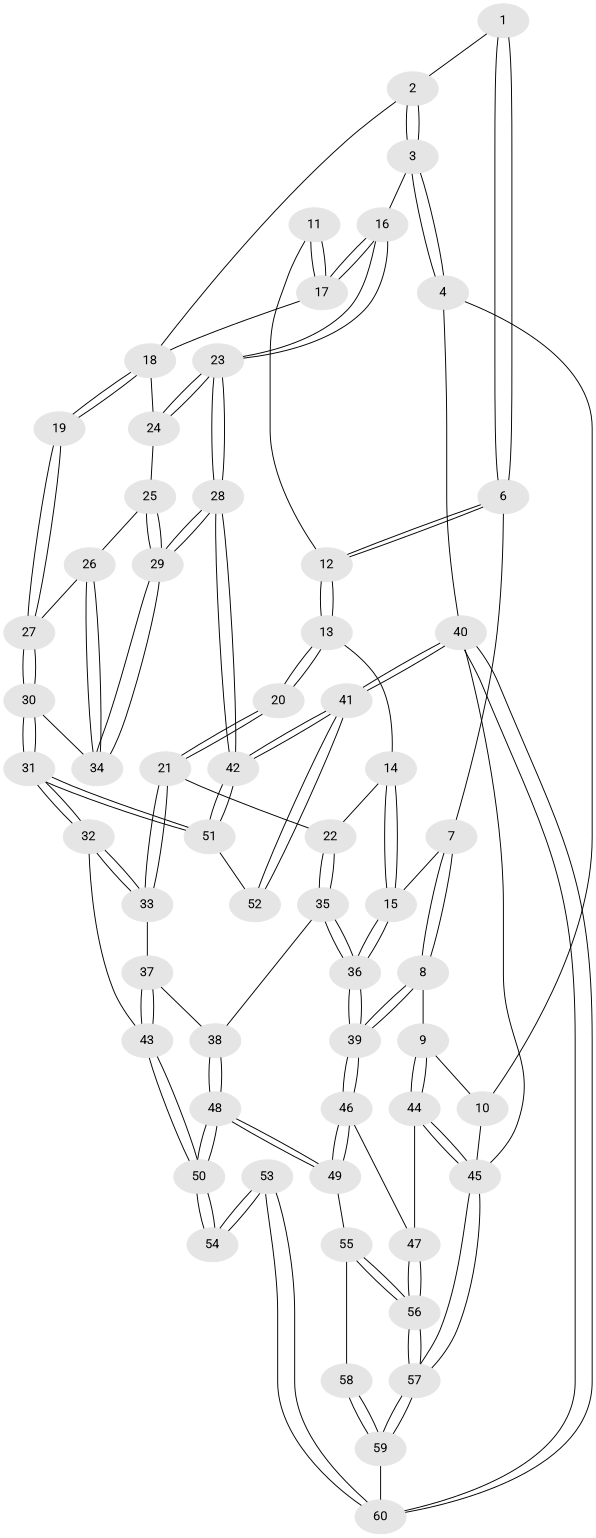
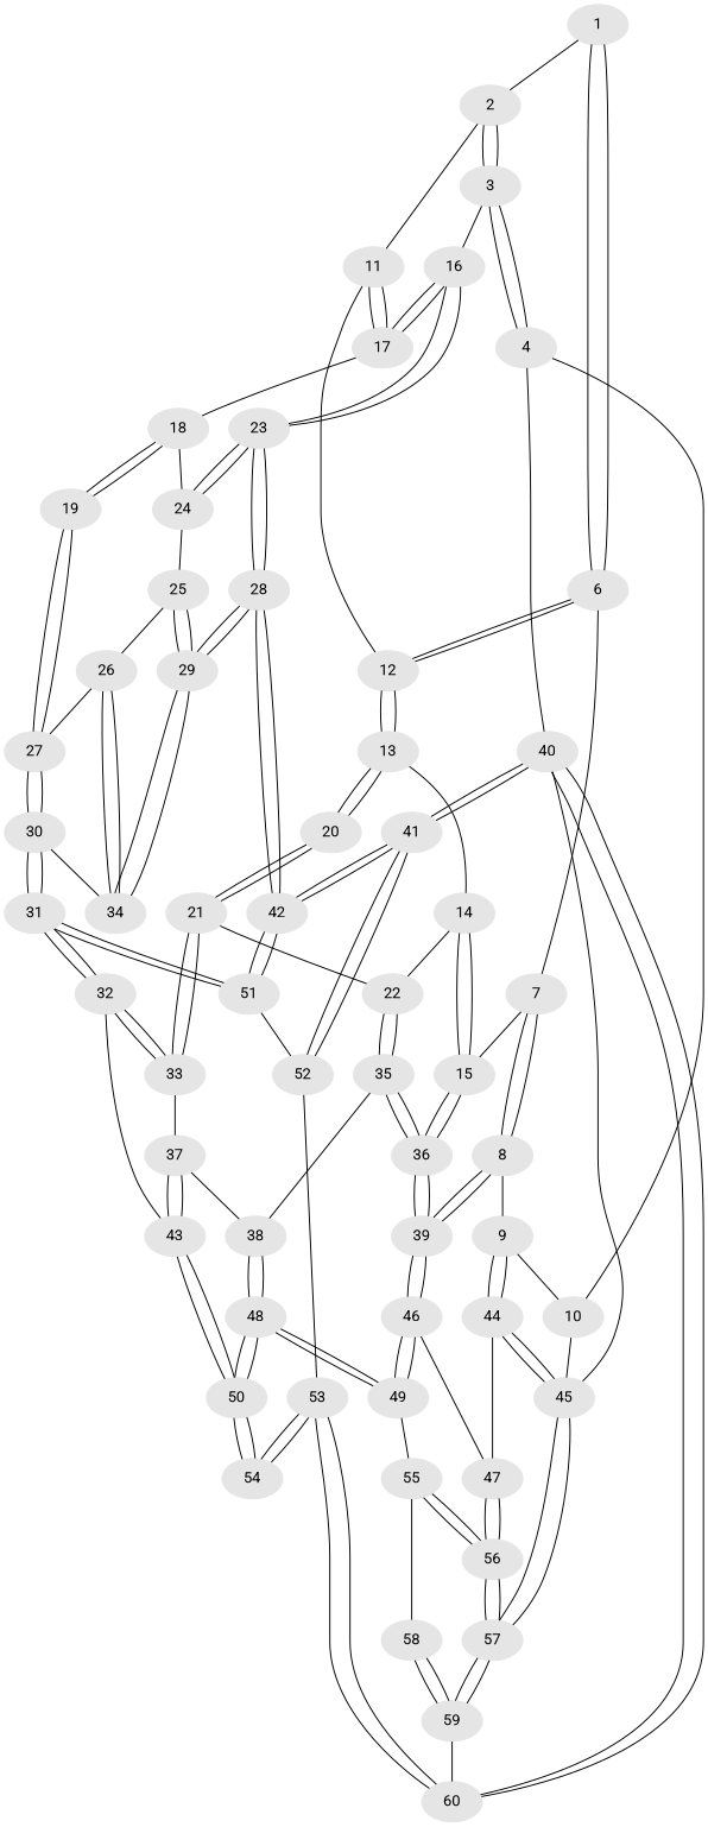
  graph {
    fontname=Roboto
    node [color=gray90 fontname=Roboto style=filled]
    edge [fontname=Roboto]
    1
    2
    6
    3
    11
    7
    12
    4
    16
    17
    10
    40
    23
    45
    41
    60
    8
    15
    13
    9
    39
    36
    44
    46
    47
    57
    18
    14
    20
    22
    21
    35
    24
    28
    19
    27
    25
    30
    33
    37
    38
    29
    42
    26
    34
    31
    51
    32
    43
    52
    50
    48
    49
    53
    54
    56
    59
    55
    58
    1 -- 2
    1 -- 6
    1 -- 6
    2 -- 3
    2 -- 3
-   2 -- 18
+   2 -- 11
    6 -- 7
    6 -- 12
    6 -- 12
    3 -- 4
    3 -- 4
    3 -- 16
    11 -- 12
    11 -- 17
    11 -- 17
    7 -- 8
    7 -- 8
    7 -- 15
    12 -- 13
    12 -- 13
    4 -- 10
    4 -- 40
    16 -- 17
    16 -- 17
    16 -- 23
    16 -- 23
    17 -- 18
    10 -- 45
    40 -- 45
    40 -- 41
    40 -- 41
    40 -- 60
    40 -- 60
    23 -- 24
    23 -- 24
    23 -- 28
    23 -- 28
    45 -- 57
    45 -- 57
    41 -- 42
    41 -- 42
    41 -- 52
    41 -- 52
    8 -- 9
    8 -- 39
    8 -- 39
    15 -- 36
    15 -- 36
    13 -- 14
    13 -- 20
    13 -- 20
    9 -- 10
    9 -- 44
    9 -- 44
    39 -- 46
    39 -- 46
    36 -- 39
    36 -- 39
    44 -- 45
    44 -- 45
    44 -- 47
    46 -- 47
    46 -- 49
    46 -- 49
    47 -- 56
    47 -- 56
    57 -- 59
    57 -- 59
    18 -- 24
    18 -- 19
    18 -- 19
    14 -- 15
    14 -- 15
    14 -- 22
    20 -- 21
    20 -- 21
    22 -- 35
    22 -- 35
    21 -- 22
    21 -- 33
    21 -- 33
    35 -- 36
    35 -- 36
    35 -- 38
    24 -- 25
    28 -- 29
    28 -- 29
    28 -- 42
    28 -- 42
    19 -- 27
    19 -- 27
    27 -- 30
    27 -- 30
    25 -- 29
    25 -- 29
    25 -- 26
    30 -- 34
    30 -- 31
    30 -- 31
    33 -- 37
    37 -- 38
    37 -- 43
    37 -- 43
    38 -- 48
    38 -- 48
    29 -- 34
    29 -- 34
    42 -- 51
    42 -- 51
    26 -- 27
    26 -- 34
    26 -- 34
    31 -- 51
    31 -- 51
    31 -- 32
    31 -- 32
    51 -- 52
    32 -- 33
    32 -- 33
    32 -- 43
    43 -- 50
    43 -- 50
+   52 -- 53
    50 -- 54
    50 -- 54
    48 -- 50
    48 -- 50
    48 -- 49
    48 -- 49
    49 -- 55
    53 -- 60
    53 -- 60
    53 -- 54
    53 -- 54
    56 -- 57
    56 -- 57
    59 -- 60
    55 -- 56
    55 -- 56
    55 -- 58
    58 -- 59
    58 -- 59
  }
